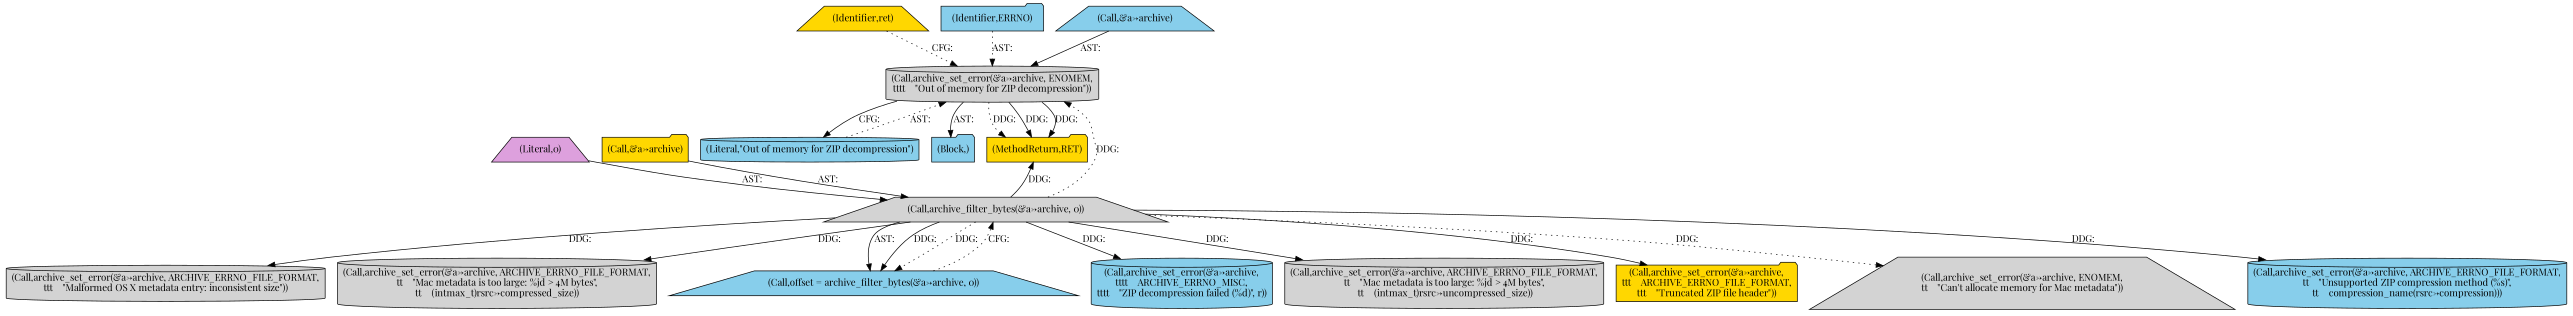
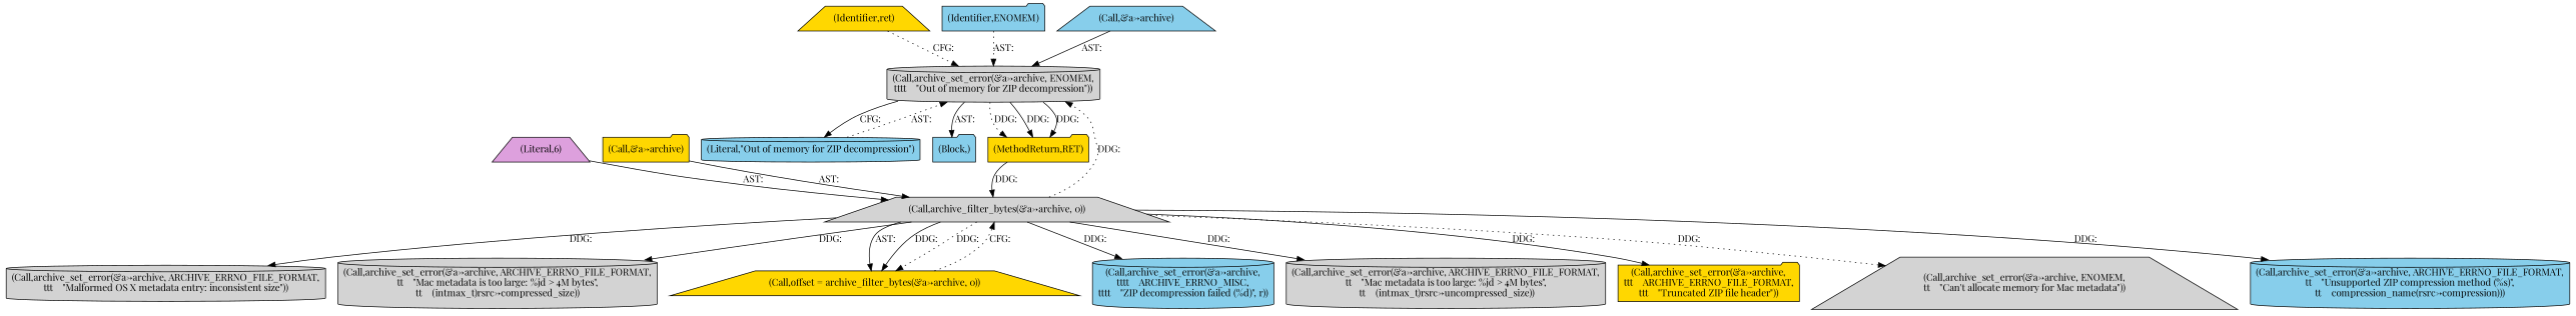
  digraph {
    fontname="Playfair Display"
    node [fillcolor=skyblue fontname="Playfair Display" shape=cylinder style=filled]
    edge [fontname="Playfair Display" style=solid]
    n1 [fillcolor=lightgrey label="(Call,archive_set_error(&a->archive, ENOMEM,\n\t\t\t\t    \"Out of memory for ZIP decompression\"))"]
    n2 [label="(Literal,\"Out of memory for ZIP decompression\")"]
    n3 [label="(Block,)" shape=folder]
    n4 [fillcolor=gold label="(MethodReturn,RET)" shape=folder]
    n5 [fillcolor=lightgrey label="(Call,archive_filter_bytes(&a->archive, 0))" shape=trapezium]
    n6 [fillcolor=lightgrey label="(Call,archive_set_error(&a->archive, ARCHIVE_ERRNO_FILE_FORMAT,\n\t\t\t    \"Malformed OS X metadata entry: inconsistent size\"))"]
    n7 [fillcolor=lightgrey label="(Call,archive_set_error(&a->archive, ARCHIVE_ERRNO_FILE_FORMAT,\n\t\t    \"Mac metadata is too large: %jd > 4M bytes\",\n\t\t    (intmax_t)rsrc->compressed_size))"]
-   n8 [label="(Call,offset = archive_filter_bytes(&a->archive, 0))" shape=trapezium]
+   n8 [fillcolor=gold label="(Call,offset = archive_filter_bytes(&a->archive, 0))" shape=trapezium]
    n9 [label="(Call,archive_set_error(&a->archive,\n\t\t\t\t    ARCHIVE_ERRNO_MISC,\n\t\t\t\t    \"ZIP decompression failed (%d)\", r))"]
    n10 [fillcolor=lightgrey label="(Call,archive_set_error(&a->archive, ARCHIVE_ERRNO_FILE_FORMAT,\n\t\t    \"Mac metadata is too large: %jd > 4M bytes\",\n \t\t    (intmax_t)rsrc->uncompressed_size))"]
    n11 [fillcolor=gold label="(Call,archive_set_error(&a->archive,\n\t\t\t    ARCHIVE_ERRNO_FILE_FORMAT,\n\t\t\t    \"Truncated ZIP file header\"))" shape=folder]
    n12 [fillcolor=lightgrey label="(Call,archive_set_error(&a->archive, ENOMEM,\n\t\t    \"Can't allocate memory for Mac metadata\"))" shape=trapezium]
    n13 [label="(Call,archive_set_error(&a->archive, ARCHIVE_ERRNO_FILE_FORMAT,\n\t\t    \"Unsupported ZIP compression method (%s)\",\n\t\t    compression_name(rsrc->compression)))"]
-   n14 [fillcolor=plum label="(Literal,0)" shape=trapezium]
+   n14 [fillcolor=plum label="(Literal,6)" shape=trapezium]
    n15 [fillcolor=gold label="(Identifier,ret)" shape=trapezium]
-   n16 [label="(Identifier,ERRNO)" shape=folder]
+   n16 [label="(Identifier,ENOMEM)" shape=folder]
    n17 [label="(Call,&a->archive)" shape=trapezium]
    n18 [fillcolor=gold label="(Call,&a->archive)" shape=folder]
    n1 -> n2 [label="CFG: "]
    n1 -> n3 [label="AST: "]
    n1 -> n4 [label="DDG: " style=dotted]
    n1 -> n4 [label="DDG: "]
    n1 -> n4 [label="DDG: "]
    n2 -> n1 [label="AST: " style=dotted]
    n5 -> n1 [label="DDG: " style=dotted]
-   n5 -> n4 [label="DDG: "]
+   n4 -> n5 [label="DDG: "]
    n5 -> n6 [label="DDG: "]
    n5 -> n7 [label="DDG: "]
    n5 -> n8 [label="AST: "]
    n5 -> n8 [label="DDG: "]
    n5 -> n8 [label="DDG: " style=dotted]
    n5 -> n9 [label="DDG: "]
    n5 -> n10 [label="DDG: "]
    n5 -> n11 [label="DDG: "]
    n5 -> n12 [label="DDG: " style=dotted]
    n5 -> n13 [label="DDG: "]
    n8 -> n5 [label="CFG: " style=dotted]
    n14 -> n5 [label="AST: "]
    n15 -> n1 [label="CFG: " style=dotted]
    n16 -> n1 [label="AST: " style=dotted]
    n17 -> n1 [label="AST: "]
    n18 -> n5 [label="AST: "]
  }
